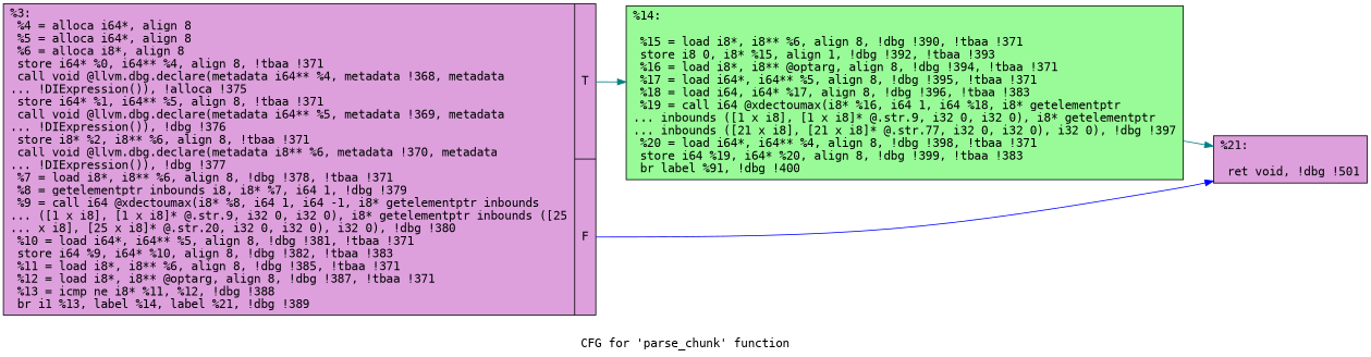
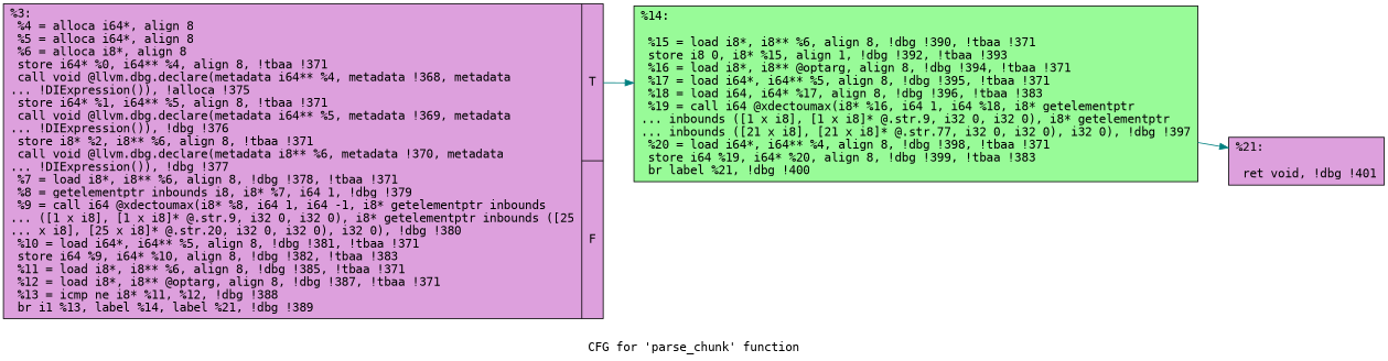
  digraph {
    fontname="DejaVu Sans Mono"
    label="CFG for 'parse_chunk' function"
    rankdir=LR
    node [fillcolor=plum fontname="DejaVu Sans Mono" shape=record style=filled]
    edge [color=teal fontname="DejaVu Sans Mono"]
    n1 [label="{%3:\l  %4 = alloca i64*, align 8\l  %5 = alloca i64*, align 8\l  %6 = alloca i8*, align 8\l  store i64* %0, i64** %4, align 8, !tbaa !371\l  call void @llvm.dbg.declare(metadata i64** %4, metadata !368, metadata\l... !DIExpression()), !alloca !375\l  store i64* %1, i64** %5, align 8, !tbaa !371\l  call void @llvm.dbg.declare(metadata i64** %5, metadata !369, metadata\l... !DIExpression()), !dbg !376\l  store i8* %2, i8** %6, align 8, !tbaa !371\l  call void @llvm.dbg.declare(metadata i8** %6, metadata !370, metadata\l... !DIExpression()), !dbg !377\l  %7 = load i8*, i8** %6, align 8, !dbg !378, !tbaa !371\l  %8 = getelementptr inbounds i8, i8* %7, i64 1, !dbg !379\l  %9 = call i64 @xdectoumax(i8* %8, i64 1, i64 -1, i8* getelementptr inbounds\l... ([1 x i8], [1 x i8]* @.str.9, i32 0, i32 0), i8* getelementptr inbounds ([25\l... x i8], [25 x i8]* @.str.20, i32 0, i32 0), i32 0), !dbg !380\l  %10 = load i64*, i64** %5, align 8, !dbg !381, !tbaa !371\l  store i64 %9, i64* %10, align 8, !dbg !382, !tbaa !383\l  %11 = load i8*, i8** %6, align 8, !dbg !385, !tbaa !371\l  %12 = load i8*, i8** @optarg, align 8, !dbg !387, !tbaa !371\l  %13 = icmp ne i8* %11, %12, !dbg !388\l  br i1 %13, label %14, label %21, !dbg !389\l|{<s0>T|<s1>F}}"]
-   n2 [fillcolor=palegreen label="{%14:\l\l  %15 = load i8*, i8** %6, align 8, !dbg !390, !tbaa !371\l  store i8 0, i8* %15, align 1, !dbg !392, !tbaa !393\l  %16 = load i8*, i8** @optarg, align 8, !dbg !394, !tbaa !371\l  %17 = load i64*, i64** %5, align 8, !dbg !395, !tbaa !371\l  %18 = load i64, i64* %17, align 8, !dbg !396, !tbaa !383\l  %19 = call i64 @xdectoumax(i8* %16, i64 1, i64 %18, i8* getelementptr\l... inbounds ([1 x i8], [1 x i8]* @.str.9, i32 0, i32 0), i8* getelementptr\l... inbounds ([21 x i8], [21 x i8]* @.str.77, i32 0, i32 0), i32 0), !dbg !397\l  %20 = load i64*, i64** %4, align 8, !dbg !398, !tbaa !371\l  store i64 %19, i64* %20, align 8, !dbg !399, !tbaa !383\l  br label %91, !dbg !400\l}"]
-   n3 [label="{%21:\l\l  ret void, !dbg !501\l}"]
+   n2 [fillcolor=palegreen label="{%14:\l\l  %15 = load i8*, i8** %6, align 8, !dbg !390, !tbaa !371\l  store i8 0, i8* %15, align 1, !dbg !392, !tbaa !393\l  %16 = load i8*, i8** @optarg, align 8, !dbg !394, !tbaa !371\l  %17 = load i64*, i64** %5, align 8, !dbg !395, !tbaa !371\l  %18 = load i64, i64* %17, align 8, !dbg !396, !tbaa !383\l  %19 = call i64 @xdectoumax(i8* %16, i64 1, i64 %18, i8* getelementptr\l... inbounds ([1 x i8], [1 x i8]* @.str.9, i32 0, i32 0), i8* getelementptr\l... inbounds ([21 x i8], [21 x i8]* @.str.77, i32 0, i32 0), i32 0), !dbg !397\l  %20 = load i64*, i64** %4, align 8, !dbg !398, !tbaa !371\l  store i64 %19, i64* %20, align 8, !dbg !399, !tbaa !383\l  br label %21, !dbg !400\l}"]
+   n3 [label="{%21:\l\l  ret void, !dbg !401\l}"]
    n1 -> n2 [tailport=s0]
-   n1 -> n3 [color=blue tailport=s1]
    n2 -> n3
  }
